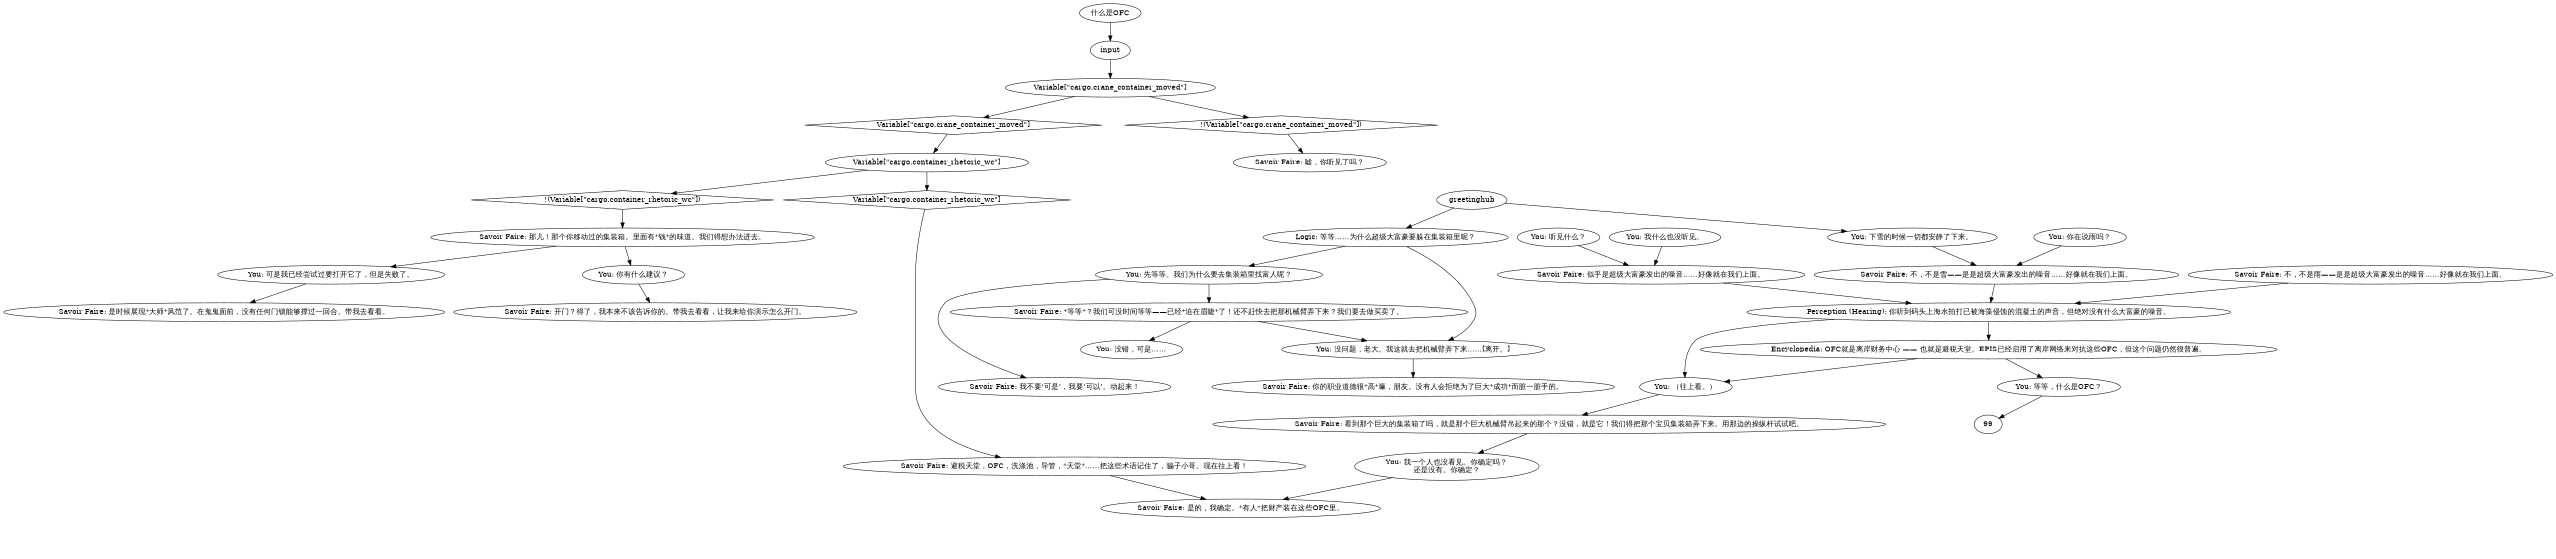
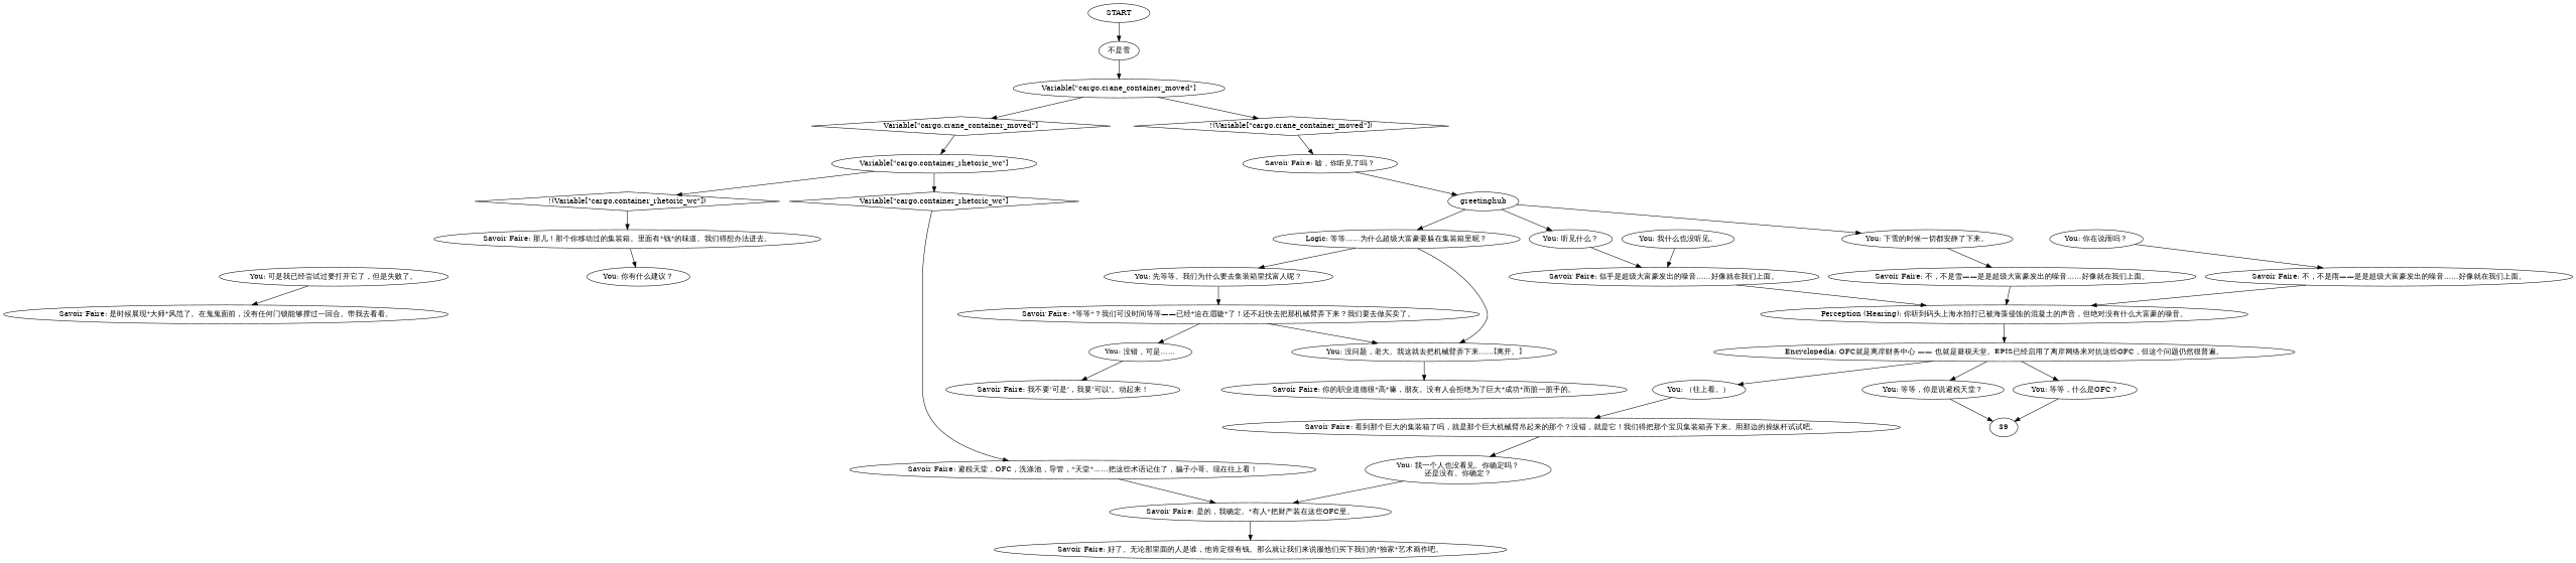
  digraph {
-   n1 [label="什么是OFC"]
-   n2 [label=input]
+   n1 [label=START]
+   n2 [label="不是雪"]
    n3 [label="Variable[\"cargo.crane_container_moved\"]"]
    n4 [label="Variable[\"cargo.crane_container_moved\"]" shape=diamond]
    n5 [label="!(Variable[\"cargo.crane_container_moved\"])" shape=diamond]
    n6 [label="Savoir Faire: 看到那个巨大的集装箱了吗，就是那个巨大机械臂吊起来的那个？没错，就是它！我们得把那个宝贝集装箱弄下来。用那边的操纵杆试试吧。"]
    n7 [label="You: 我一个人也没看见。你确定吗？\n还是没有。你确定？"]
    n8 [label="Savoir Faire: 是的，我确定。*有人*把财产装在这些OFC里。"]
    n9 [label="You: 没错，可是……"]
    n10 [label="Savoir Faire: 我不要‘可是’，我要‘可以’。动起来！"]
    n11 [label="Savoir Faire: 那儿！那个你移动过的集装箱。里面有*钱*的味道。我们得想办法进去。"]
    n12 [label="You: 你有什么建议？"]
    n13 [label="You: 可是我已经尝试过要打开它了，但是失败了。"]
-   n14 [label="Savoir Faire: 开门？得了，我本来不该告诉你的。带我去看看，让我来给你演示怎么开门。"]
    n15 [label="Savoir Faire: 是时候展现*大师*风范了。在鬼鬼面前，没有任何门锁能够撑过一回合。带我去看看。"]
    n16 [label="Savoir Faire: 似乎是超级大富豪发出的噪音……好像就在我们上面。"]
    n17 [label="Perception (Hearing): 你听到码头上海水拍打已被海藻侵蚀的混凝土的声音，但绝对没有什么大富豪的噪音。"]
    n18 [label="You: （往上看。）"]
    n19 [label="Encyclopedia: OFC就是离岸财务中心 —— 也就是避税天堂。EPIS已经启用了离岸网络来对抗这些OFC，但这个问题仍然很普遍。"]
    n20 [label="Savoir Faire: 不，不是雨——是是超级大富豪发出的噪音……好像就在我们上面。"]
    n21 [label="Savoir Faire: 不，不是雪——是是超级大富豪发出的噪音……好像就在我们上面。"]
    n22 [label="You: 我什么也没听见。"]
    n23 [label="You: 先等等。我们为什么要去集装箱里找富人呢？"]
    n24 [label="Savoir Faire: *等等*？我们可没时间等等——已经*迫在眉睫*了！还不赶快去把那机械臂弄下来？我们要去做买卖了。"]
    n25 [label="You: 没问题，老大。我这就去把机械臂弄下来……[离开。]"]
-   39 [label=99]
+   n26 [label="You: 等等，你是说避税天堂？"]
+   39
    n28 [label="Savoir Faire: 你的职业道德很*高*嘛，朋友。没有人会拒绝为了巨大*成功*而脏一脏手的。"]
    n29 [label=greetinghub]
    n30 [label="You: 下雪的时候一切都安静了下来。"]
    n31 [label="You: 听见什么？"]
    n32 [label="Logic: 等等……为什么超级大富豪要躲在集装箱里呢？"]
    n33 [label="You: 等等，什么是OFC？"]
    n34 [label="Variable[\"cargo.container_rhetoric_wc\"]"]
    n35 [label="Savoir Faire: 嘘，你听见了吗？"]
    n36 [label="Variable[\"cargo.container_rhetoric_wc\"]" shape=diamond]
    n37 [label="!(Variable[\"cargo.container_rhetoric_wc\"])" shape=diamond]
+   n38 [label="Savoir Faire: 好了。无论那里面的人是谁，他肯定很有钱。那么就让我们来说服他们买下我们的*独家*艺术画作吧。"]
    n39 [label="Savoir Faire: 避税天堂，OFC，洗涤池，导管，*天堂*……把这些术语记住了，骗子小哥。现在往上看！"]
    n40 [label="You: 你在说雨吗？"]
    n1 -> n2
    n2 -> n3
    n3 -> n4
    n3 -> n5
    n4 -> n34
    n5 -> n35
    n6 -> n7
    n7 -> n8
-   n23 -> n10
+   n8 -> n38
+   n9 -> n10
    n11 -> n12
-   n11 -> n13
-   n12 -> n14
    n13 -> n15
    n16 -> n17
-   n17 -> n18
    n17 -> n19
    n18 -> n6
    n19 -> n18
+   n19 -> n26
    n19 -> n33
    n20 -> n17
    n21 -> n17
    n22 -> n16
    n23 -> n24
    n24 -> n9
    n24 -> n25
    n25 -> n28
+   n26 -> 39
    n29 -> n30
+   n29 -> n31
    n29 -> n32
    n30 -> n21
    n31 -> n16
    n32 -> n23
    n32 -> n25
    n33 -> 39
    n34 -> n36
    n34 -> n37
+   n35 -> n29
    n36 -> n39
    n37 -> n11
    n39 -> n8
-   n40 -> n21
+   n40 -> n20
  }
